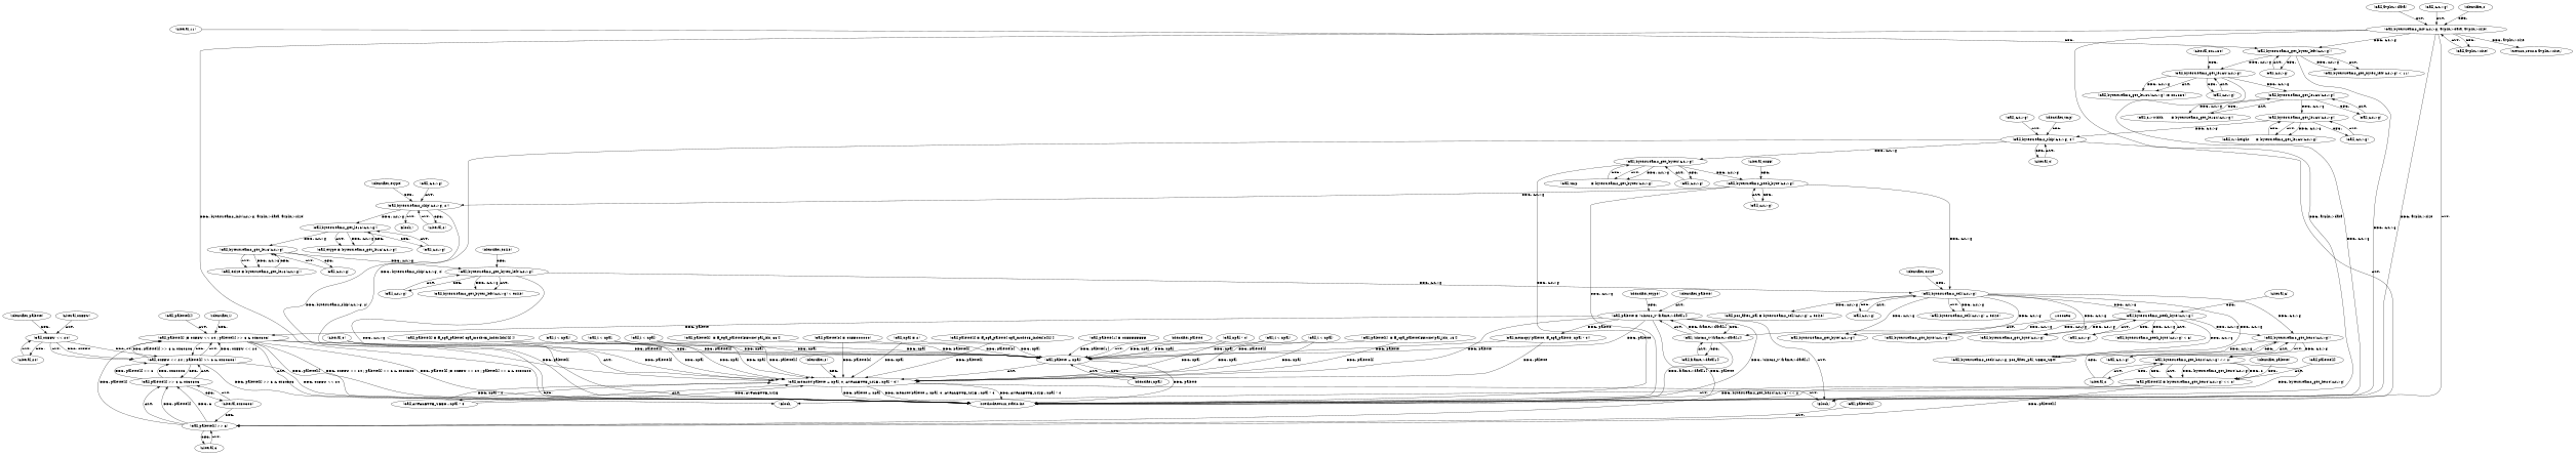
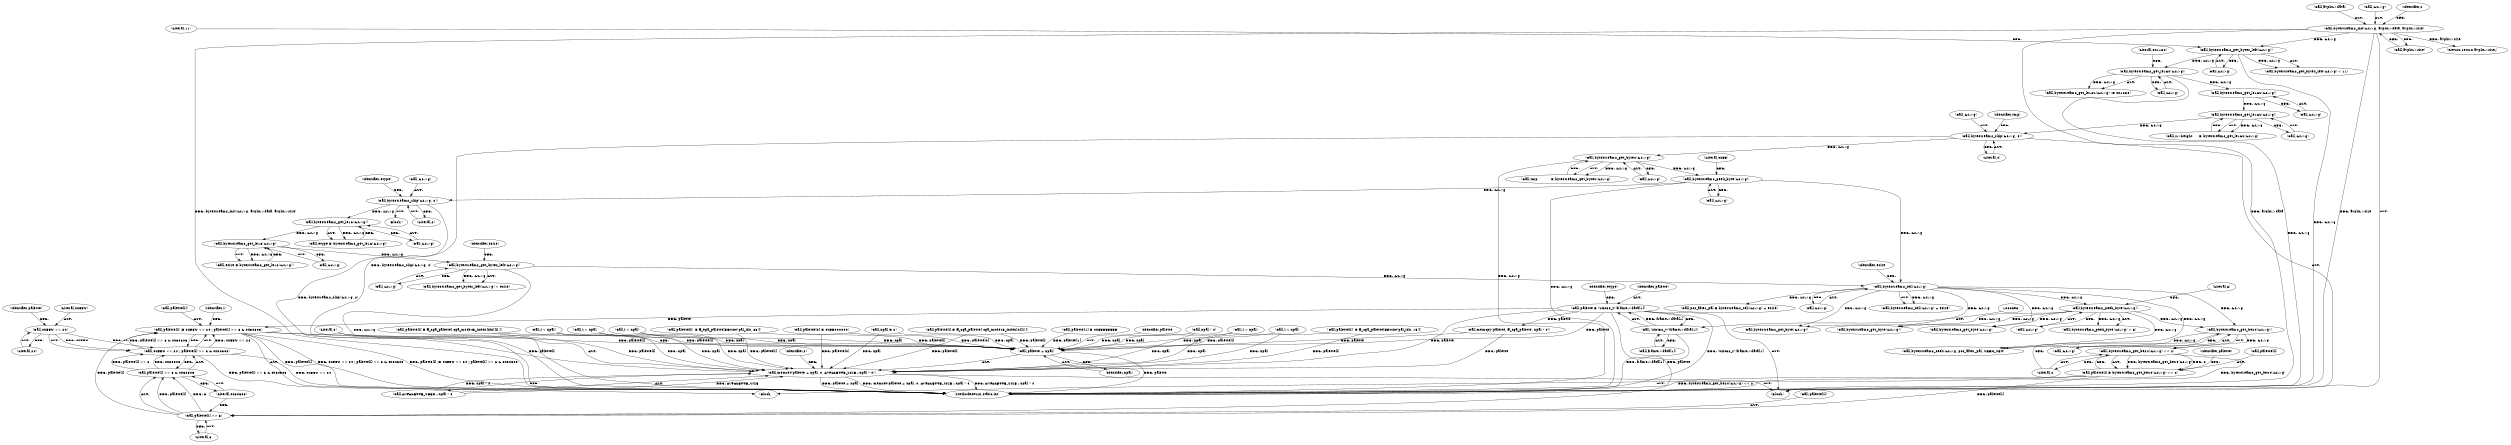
  digraph {
    n1 [label="(Call,palette[i] |= 0xFFU << 24 | palette[i] >> 6 & 0x30303)"]
    n2 [label="(Call,0xFFU << 24 | palette[i] >> 6 & 0x30303)"]
    n3 [label="(Call,memset(palette + npal, 0, AVPALETTE_SIZE - npal * 4))"]
    n4 [label="(Call,palette + npal)"]
    n5 [label="(MethodReturn,static int)"]
    n6 [label="(Block,)"]
    n7 [label="(Call,palette[i] >> 6 & 0x30303)"]
    n8 [label="(Block,)"]
    n9 [label="(Call,AVPALETTE_SEEK - npal * 4)"]
    n10 [label="(Identifier,npal)"]
    n11 [label="(Call,palette[i] >> 6)"]
    n12 [label="(Literal,6)"]
    n13 [label="(Literal,0x30303)"]
    n14 [label="(Call,palette[i] = bytestream2_get_be24(&s->g) << 2)"]
    n15 [label="(Call,bytestream2_get_be24(&s->g) << 2)"]
    n16 [label="(Literal,2)"]
    n17 [label="(Call,bytestream2_get_be24(&s->g))"]
    n18 [label="(Call,bytestream2_seek(&s->g, pos_after_pal, SEEK_SET))"]
    n19 [label="(Call,&s->g)"]
    n20 [label="(Call,bytestream2_peek_byte(&s->g))"]
    n21 [label="(Call,bytestream2_get_byte(&s->g))"]
    n22 [label="(Call,bytestream2_get_byte(&s->g))"]
    n23 [label="(Call,bytestream2_get_byte(&s->g))"]
    n24 [label="(Call,bytestream2_peek_byte(&s->g) < 6)"]
    n25 [label="(Call,&s->g)"]
    n26 [label="(Call,bytestream2_tell(&s->g))"]
    n27 [label="(Call,pos_after_pal = bytestream2_tell(&s->g) + esize)"]
    n28 [label="(Call,&s->g)"]
    n29 [label="(Call,bytestream2_tell(&s->g) + esize)"]
    n30 [label="(Call,bytestream2_get_bytes_left(&s->g))"]
    n31 [label="(Call,&s->g)"]
    n32 [label="(Call,bytestream2_get_bytes_left(&s->g) < esize)"]
    n33 [label="(Call,bytestream2_get_le16(&s->g))"]
    n34 [label="(Call,esize = bytestream2_get_le16(&s->g))"]
    n35 [label="(Call,&s->g)"]
    n36 [label="(Call,bytestream2_get_le16(&s->g))"]
    n37 [label="(Call,etype = bytestream2_get_le16(&s->g))"]
    n38 [label="(Call,&s->g)"]
    n39 [label="(Call,bytestream2_skip(&s->g, 2))"]
    n40 [label="(Block,)"]
    n41 [label="(Literal,2)"]
    n42 [label="(Call,bytestream2_peek_byte(&s->g))"]
    n43 [label="(Call,&s->g)"]
    n44 [label="(Call,bytestream2_get_byteu(&s->g))"]
    n45 [label="(Call,tmp            = bytestream2_get_byteu(&s->g))"]
    n46 [label="(Call,&s->g)"]
    n47 [label="(Call,bytestream2_skip(&s->g, 4))"]
    n48 [label="(Literal,4)"]
    n49 [label="(Call,bytestream2_get_le16u(&s->g))"]
    n50 [label="(Call,s->height      = bytestream2_get_le16u(&s->g))"]
    n51 [label="(Call,&s->g)"]
    n52 [label="(Call,bytestream2_get_le16u(&s->g))"]
    n53 [label="(Call,&s->g)"]
-   n54 [label="(Call,s->width       = bytestream2_get_le16u(&s->g))"]
    n55 [label="(Call,bytestream2_get_le16u(&s->g))"]
    n56 [label="(Call,&s->g)"]
    n57 [label="(Call,bytestream2_get_le16u(&s->g) != 0x1234)"]
    n58 [label="(Call,bytestream2_get_bytes_left(&s->g))"]
    n59 [label="(Call,bytestream2_get_bytes_left(&s->g) < 11)"]
    n60 [label="(Call,&s->g)"]
    n61 [label="(Call,bytestream2_init(&s->g, avpkt->data, avpkt->size))"]
    n62 [label="(Call,avpkt->size)"]
    n63 [label="(Return,return avpkt->size;)"]
    n64 [label="(Call,palette = (uint32_t*)frame->data[1])"]
    n65 [label="(Call,(uint32_t*)frame->data[1])"]
    n66 [label="(Call,memcpy(palette, ff_cga_palette, npal * 4))"]
    n67 [label="(Call,frame->data[1])"]
    n68 [label="(Call,0xFFU << 24)"]
    n69 [label="(Literal,24)"]
    n70 [label="(Call,&s->g)"]
    n71 [label="(Identifier,esize)"]
    n72 [label="(Call,palette[0] = 0xFF000000)"]
    n73 [label="(Call,palette[i] = ff_cga_palette[ cga_mode45_index[idx][i] ])"]
    n74 [label="(Call,i < npal)"]
    n75 [label="(Identifier,etype)"]
    n76 [label="(Call,i < npal)"]
    n77 [label="(Call,palette[i]  = ff_ega_palette[FFMIN(pal_idx, 63)])"]
    n78 [label="(Call,palette[i])"]
    n79 [label="(Literal,11)"]
    n80 [label="(Call,palette[i] = ff_cga_palette[ cga_mode45_index[0][i] ])"]
    n81 [label="(Literal,0xFFU)"]
    n82 [label="(Call,npal * 4)"]
    n83 [label="(Call,i < npal)"]
    n84 [label="(Call,i < npal)"]
    n85 [label="(Identifier,tmp)"]
    n86 [label="(Call,palette[i])"]
    n87 [label="(Identifier,etype)"]
    n88 [label="(Call,palette[i]  = ff_cga_palette[FFMIN(pal_idx, 15)])"]
    n89 [label="(Identifier,s)"]
    n90 [label="(Identifier,palette)"]
    n91 [label="(Literal,0x1134)"]
    n92 [label="(Call,palette[1] = 0xFFFFFFFF)"]
    n93 [label="(Literal,6)"]
    n94 [label="(Identifier,palette)"]
    n95 [label="(Literal,0xFF)"]
    n96 [label="(Call,palette[i])"]
    n97 [label="(Identifier,palette)"]
    n98 [label="(Call,i < npal)"]
    n99 [label="(Call,&s->g)"]
    n100 [label="(Identifier,i)"]
    n101 [label="(Call,npal = 2)"]
    n102 [label="(Call,avpkt->data)"]
    n103 [label="(Identifier,palette)"]
    n104 [label="(Literal,0)"]
    n105 [label="(Call,&s->g)"]
    n106 [label="(Identifier,esize)"]
    n107 [label="(Identifier,s)"]
    1000393
    n1 -> n2 [label="CFG: "]
    n1 -> n3 [label="DDG: palette[i]"]
    n1 -> n4 [label="DDG: palette[i]"]
    n1 -> n5 [label="DDG: palette[i]"]
    n1 -> n5 [label="DDG: 0xFFU << 24 | palette[i] >> 6 & 0x30303"]
    n1 -> n5 [label="DDG: palette[i] |= 0xFFU << 24 | palette[i] >> 6 & 0x30303"]
    n1 -> n6 [label="AST: "]
    n2 -> n1 [label="AST: "]
    n2 -> n1 [label="DDG: 0xFFU << 24"]
    n2 -> n1 [label="DDG: palette[i] >> 6 & 0x30303"]
    n2 -> n5 [label="DDG: palette[i] >> 6 & 0x30303"]
    n2 -> n5 [label="DDG: 0xFFU << 24"]
    n2 -> n7 [label="CFG: "]
    n3 -> n5 [label="DDG: AVPALETTE_SIZE - npal * 4"]
    n3 -> n5 [label="DDG: palette + npal"]
    n3 -> n5 [label="DDG: memset(palette + npal, 0, AVPALETTE_SIZE - npal * 4)"]
    n3 -> n8 [label="AST: "]
    n3 -> n9 [label="CFG: "]
    n4 -> n3 [label="AST: "]
    n4 -> n5 [label="DDG: palette"]
    n4 -> n10 [label="CFG: "]
    n7 -> n2 [label="AST: "]
    n7 -> n2 [label="DDG: palette[i] >> 6"]
    n7 -> n2 [label="DDG: 0x30303"]
    n7 -> n13 [label="CFG: "]
    n9 -> n3 [label="AST: "]
    n9 -> n3 [label="DDG: AVPALETTE_SIZE"]
    n9 -> n3 [label="DDG: npal * 4"]
    n10 -> n4 [label="AST: "]
    n11 -> n1 [label="DDG: palette[i]"]
    n11 -> n7 [label="AST: "]
    n11 -> n7 [label="DDG: palette[i]"]
    n11 -> n7 [label="DDG: 6"]
    n11 -> n12 [label="CFG: "]
    n12 -> n11 [label="AST: "]
    n13 -> n7 [label="AST: "]
    n13 -> n11 [label="CFG: "]
    n14 -> n5 [label="DDG: bytestream2_get_be24(&s->g) << 2"]
    n14 -> n6 [label="AST: "]
    n14 -> n11 [label="DDG: palette[i]"]
    n14 -> n15 [label="CFG: "]
    n15 -> n5 [label="DDG: bytestream2_get_be24(&s->g)"]
    n15 -> n14 [label="AST: "]
    n15 -> n14 [label="DDG: bytestream2_get_be24(&s->g)"]
    n15 -> n14 [label="DDG: 2"]
    n15 -> n16 [label="CFG: "]
    n16 -> n15 [label="AST: "]
    n16 -> n17 [label="CFG: "]
    n17 -> n15 [label="AST: "]
    n17 -> n15 [label="DDG: &s->g"]
    n17 -> n18 [label="DDG: &s->g"]
    n17 -> n19 [label="CFG: "]
    n19 -> n17 [label="AST: "]
    n20 -> n17 [label="DDG: &s->g"]
    n20 -> n18 [label="DDG: &s->g"]
    n20 -> n21 [label="DDG: &s->g"]
    n20 -> n22 [label="DDG: &s->g"]
    n20 -> n23 [label="DDG: &s->g"]
    n20 -> n24 [label="AST: "]
    n20 -> n24 [label="DDG: &s->g"]
    n20 -> n25 [label="CFG: "]
    n25 -> n20 [label="AST: "]
    n26 -> n17 [label="DDG: &s->g"]
    n26 -> n18 [label="DDG: &s->g"]
    n26 -> n20 [label="DDG: &s->g"]
    n26 -> n21 [label="DDG: &s->g"]
    n26 -> n22 [label="DDG: &s->g"]
    n26 -> n23 [label="DDG: &s->g"]
    n26 -> n27 [label="DDG: &s->g"]
    n26 -> n28 [label="CFG: "]
    n26 -> n29 [label="AST: "]
    n26 -> n29 [label="DDG: &s->g"]
    n28 -> n26 [label="AST: "]
    n30 -> n5 [label="DDG: &s->g"]
    n30 -> n26 [label="DDG: &s->g"]
    n30 -> n31 [label="CFG: "]
    n30 -> n32 [label="AST: "]
    n30 -> n32 [label="DDG: &s->g"]
    n31 -> n30 [label="AST: "]
    n33 -> n30 [label="DDG: &s->g"]
    n33 -> n34 [label="AST: "]
    n33 -> n34 [label="DDG: &s->g"]
    n33 -> n35 [label="CFG: "]
    n34 -> n33 [label="CFG: "]
    n35 -> n33 [label="AST: "]
    n36 -> n33 [label="DDG: &s->g"]
    n36 -> n37 [label="AST: "]
    n36 -> n37 [label="DDG: &s->g"]
    n36 -> n38 [label="CFG: "]
    n37 -> n36 [label="CFG: "]
    n38 -> n36 [label="AST: "]
    n39 -> n5 [label="DDG: bytestream2_skip(&s->g, 2)"]
    n39 -> n36 [label="DDG: &s->g"]
    n39 -> n40 [label="AST: "]
    n39 -> n41 [label="CFG: "]
    n41 -> n39 [label="AST: "]
    n42 -> n5 [label="DDG: &s->g"]
    n42 -> n26 [label="DDG: &s->g"]
    n42 -> n39 [label="DDG: &s->g"]
    n42 -> n43 [label="CFG: "]
    n43 -> n42 [label="AST: "]
    n44 -> n5 [label="DDG: &s->g"]
    n44 -> n42 [label="DDG: &s->g"]
    n44 -> n45 [label="AST: "]
    n44 -> n45 [label="DDG: &s->g"]
    n44 -> n46 [label="CFG: "]
    n45 -> n44 [label="CFG: "]
    n46 -> n44 [label="AST: "]
    n47 -> n5 [label="DDG: bytestream2_skip(&s->g, 4)"]
    n47 -> n8 [label="AST: "]
    n47 -> n44 [label="DDG: &s->g"]
    n47 -> n48 [label="CFG: "]
    n48 -> n47 [label="AST: "]
    n49 -> n47 [label="DDG: &s->g"]
    n49 -> n50 [label="AST: "]
    n49 -> n50 [label="DDG: &s->g"]
    n49 -> n51 [label="CFG: "]
    n50 -> n49 [label="CFG: "]
    n51 -> n49 [label="AST: "]
    n52 -> n49 [label="DDG: &s->g"]
    n52 -> n53 [label="CFG: "]
-   n52 -> n54 [label="AST: "]
-   n52 -> n54 [label="DDG: &s->g"]
    n53 -> n52 [label="AST: "]
-   n54 -> n52 [label="CFG: "]
    n55 -> n5 [label="DDG: &s->g"]
    n55 -> n52 [label="DDG: &s->g"]
    n55 -> n56 [label="CFG: "]
    n55 -> n57 [label="AST: "]
    n55 -> n57 [label="DDG: &s->g"]
    n56 -> n55 [label="AST: "]
    n58 -> n5 [label="DDG: &s->g"]
    n58 -> n55 [label="DDG: &s->g"]
    n58 -> n59 [label="AST: "]
    n58 -> n59 [label="DDG: &s->g"]
    n58 -> n60 [label="CFG: "]
    n60 -> n58 [label="AST: "]
    n61 -> n5 [label="DDG: bytestream2_init(&s->g, avpkt->data, avpkt->size)"]
    n61 -> n5 [label="DDG: avpkt->data"]
    n61 -> n5 [label="DDG: avpkt->size"]
    n61 -> n8 [label="AST: "]
    n61 -> n58 [label="DDG: &s->g"]
    n61 -> n62 [label="CFG: "]
    n61 -> n63 [label="DDG: avpkt->size"]
-   n62 -> n61 [label="AST: "]
+   n62 -> n61 [label="CFG: "]
    n64 -> n1 [label="DDG: palette"]
    n64 -> n3 [label="DDG: palette"]
    n64 -> n4 [label="DDG: palette"]
    n64 -> n5 [label="DDG: (uint32_t*)frame->data[1]"]
    n64 -> n8 [label="AST: "]
    n64 -> n11 [label="DDG: palette"]
    n64 -> n65 [label="CFG: "]
    n64 -> n66 [label="DDG: palette"]
    n65 -> n5 [label="DDG: frame->data[1]"]
    n65 -> n64 [label="AST: "]
    n65 -> n64 [label="DDG: frame->data[1]"]
    n65 -> n67 [label="CFG: "]
    n66 -> n3 [label="DDG: palette"]
    n66 -> n4 [label="DDG: palette"]
    n67 -> n65 [label="AST: "]
    n68 -> n2 [label="AST: "]
    n68 -> n2 [label="DDG: 0xFFU"]
    n68 -> n2 [label="DDG: 24"]
    n68 -> n69 [label="CFG: "]
    n69 -> n68 [label="AST: "]
    n70 -> n39 [label="AST: "]
    n71 -> n26 [label="CFG: "]
    n72 -> n3 [label="DDG: palette[0]"]
    n72 -> n4 [label="DDG: palette[0]"]
    n73 -> n3 [label="DDG: palette[i]"]
    n73 -> n4 [label="DDG: palette[i]"]
    n74 -> n3 [label="DDG: npal"]
    n74 -> n4 [label="DDG: npal"]
    n75 -> n64 [label="CFG: "]
    n76 -> n3 [label="DDG: npal"]
    n76 -> n4 [label="DDG: npal"]
    n77 -> n3 [label="DDG: palette[i]"]
    n77 -> n4 [label="DDG: palette[i]"]
    n78 -> n14 [label="AST: "]
    n79 -> n58 [label="CFG: "]
    n80 -> n3 [label="DDG: palette[i]"]
+   n80 -> n4 [label="DDG: palette[i]"]
    n81 -> n68 [label="AST: "]
    n82 -> n3 [label="DDG: npal"]
    n82 -> n4 [label="DDG: npal"]
    n83 -> n3 [label="DDG: npal"]
    n83 -> n4 [label="DDG: npal"]
    n84 -> n3 [label="DDG: npal"]
    n84 -> n4 [label="DDG: npal"]
    n85 -> n47 [label="CFG: "]
    n86 -> n11 [label="AST: "]
    n87 -> n39 [label="CFG: "]
    n88 -> n3 [label="DDG: palette[i]"]
    n88 -> n4 [label="DDG: palette[i]"]
    n89 -> n3 [label="CFG: "]
    n90 -> n68 [label="CFG: "]
    n91 -> n55 [label="CFG: "]
    n92 -> n4 [label="DDG: palette[1]"]
    n93 -> n20 [label="CFG: "]
    n94 -> n4 [label="AST: "]
    n95 -> n42 [label="CFG: "]
    n96 -> n1 [label="AST: "]
    n97 -> n14 [label="CFG: "]
    n98 -> n3 [label="DDG: npal"]
    n98 -> n4 [label="DDG: npal"]
    n99 -> n47 [label="AST: "]
    n100 -> n1 [label="CFG: "]
    n101 -> n3 [label="DDG: npal"]
    n101 -> n4 [label="DDG: npal"]
    n102 -> n61 [label="AST: "]
    n103 -> n64 [label="AST: "]
    n104 -> n3 [label="AST: "]
    n104 -> n4 [label="CFG: "]
    n105 -> n61 [label="AST: "]
    n106 -> n30 [label="CFG: "]
    n107 -> n61 [label="CFG: "]
    1000393 -> n65 [label="AST: "]
  }
